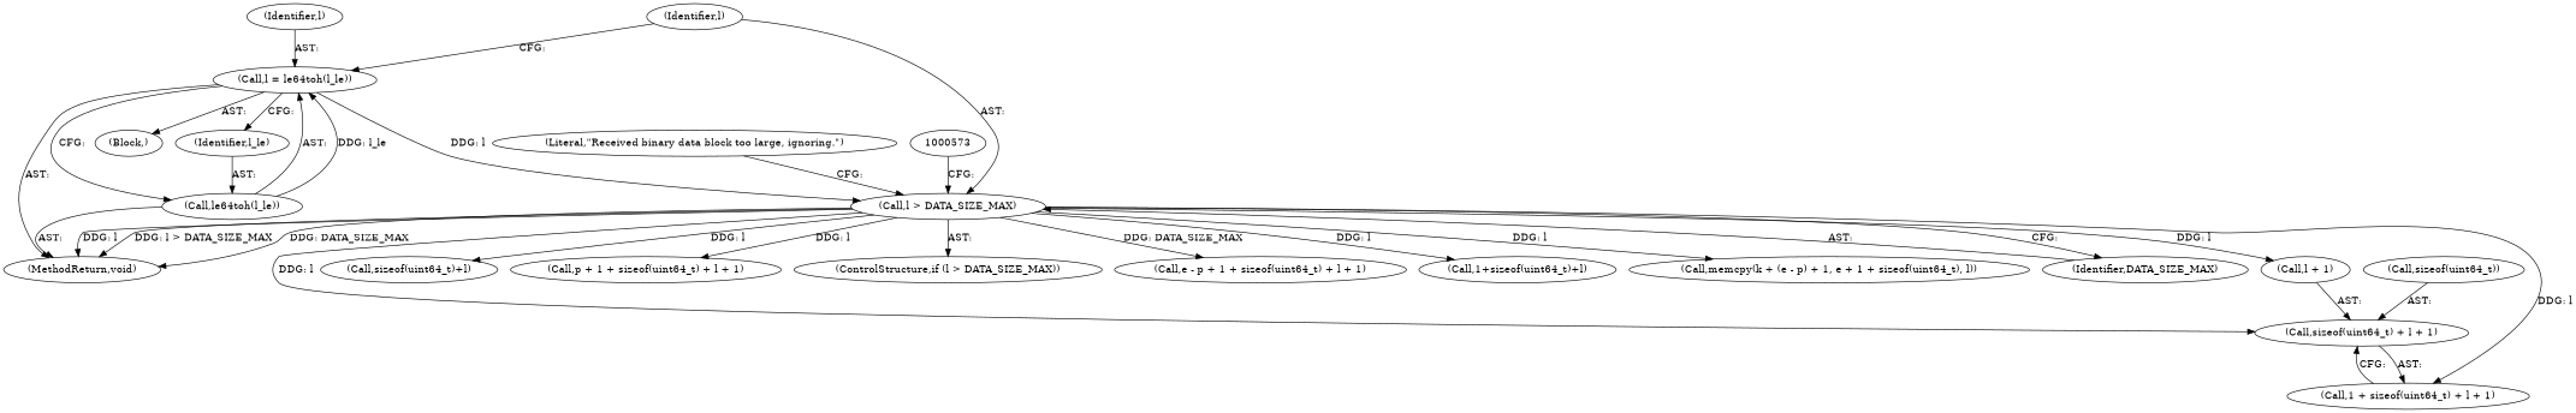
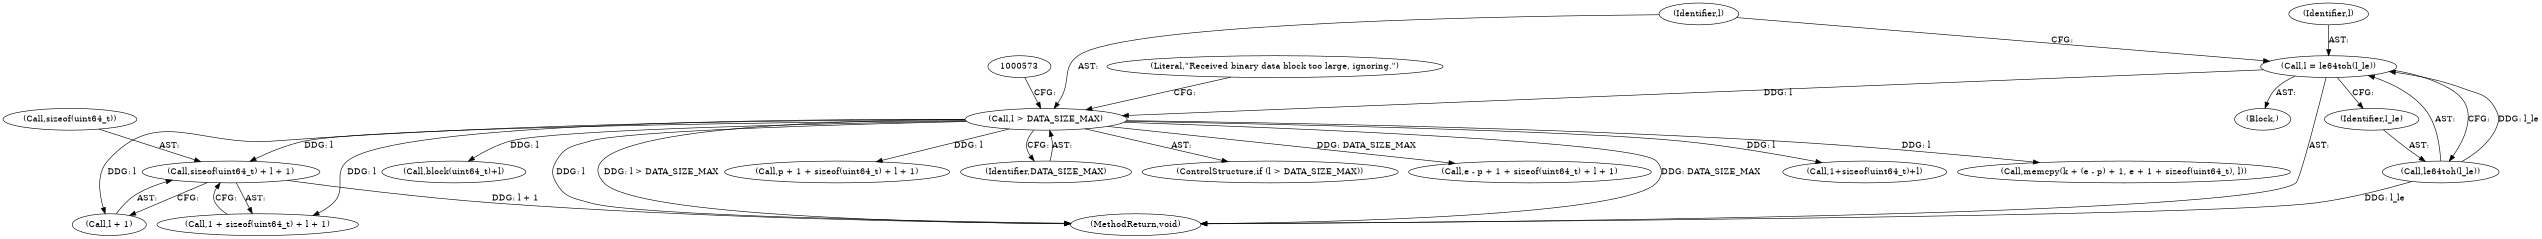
  digraph {
    n1 [label="(Call,sizeof(uint64_t) + l + 1)"]
    n2 [label="(Call,1 + sizeof(uint64_t) + l + 1)"]
    n3 [label="(Call,l + 1)"]
    n4 [label="(MethodReturn,void)"]
    n5 [label="(Call,l > DATA_SIZE_MAX)"]
-   n6 [label="(Call,sizeof(uint64_t)+l)"]
+   n6 [label="(Call,block(uint64_t)+l)"]
    n7 [label="(Call,p + 1 + sizeof(uint64_t) + l + 1)"]
    n8 [label="(ControlStructure,if (l > DATA_SIZE_MAX))"]
    n9 [label="(Call,e - p + 1 + sizeof(uint64_t) + l + 1)"]
    n10 [label="(Call,1+sizeof(uint64_t)+l)"]
    n11 [label="(Call,memcpy(k + (e - p) + 1, e + 1 + sizeof(uint64_t), l))"]
    n12 [label="(Identifier,DATA_SIZE_MAX)"]
    n13 [label="(Call,l = le64toh(l_le))"]
    n14 [label="(Call,le64toh(l_le))"]
    n15 [label="(Block,)"]
    n16 [label="(Identifier,l_le)"]
    n17 [label="(Identifier,l)"]
    n18 [label="(Identifier,l)"]
    n19 [label="(Literal,\"Received binary data block too large, ignoring.\")"]
    n20 [label="(Call,sizeof(uint64_t))"]
    1000573
    n1 -> n2 [label="AST: "]
+   n1 -> n3 [label="CFG: "]
+   n1 -> n4 [label="DDG: l + 1"]
    n2 -> n1 [label="CFG: "]
    n3 -> n1 [label="AST: "]
    n5 -> n1 [label="DDG: l"]
    n5 -> n2 [label="DDG: l"]
    n5 -> n3 [label="DDG: l"]
    n5 -> n4 [label="DDG: l"]
    n5 -> n4 [label="DDG: l > DATA_SIZE_MAX"]
    n5 -> n4 [label="DDG: DATA_SIZE_MAX"]
    n5 -> n6 [label="DDG: l"]
    n5 -> n7 [label="DDG: l"]
    n5 -> n8 [label="AST: "]
    n5 -> n9 [label="DDG: DATA_SIZE_MAX"]
    n5 -> n10 [label="DDG: l"]
    n5 -> n11 [label="DDG: l"]
    n5 -> n12 [label="CFG: "]
    n12 -> n5 [label="AST: "]
    n13 -> n4 [label="AST: "]
    n13 -> n5 [label="DDG: l"]
    n13 -> n14 [label="CFG: "]
    n13 -> n15 [label="AST: "]
    n13 -> n16 [label="CFG: "]
-   n14 -> n4 [label="AST: "]
+   n14 -> n4 [label="DDG: l_le"]
    n14 -> n13 [label="AST: "]
    n14 -> n13 [label="DDG: l_le"]
    n16 -> n14 [label="AST: "]
    n17 -> n13 [label="AST: "]
    n18 -> n5 [label="AST: "]
    n18 -> n13 [label="CFG: "]
    n19 -> n5 [label="CFG: "]
    n20 -> n1 [label="AST: "]
    1000573 -> n5 [label="CFG: "]
  }
